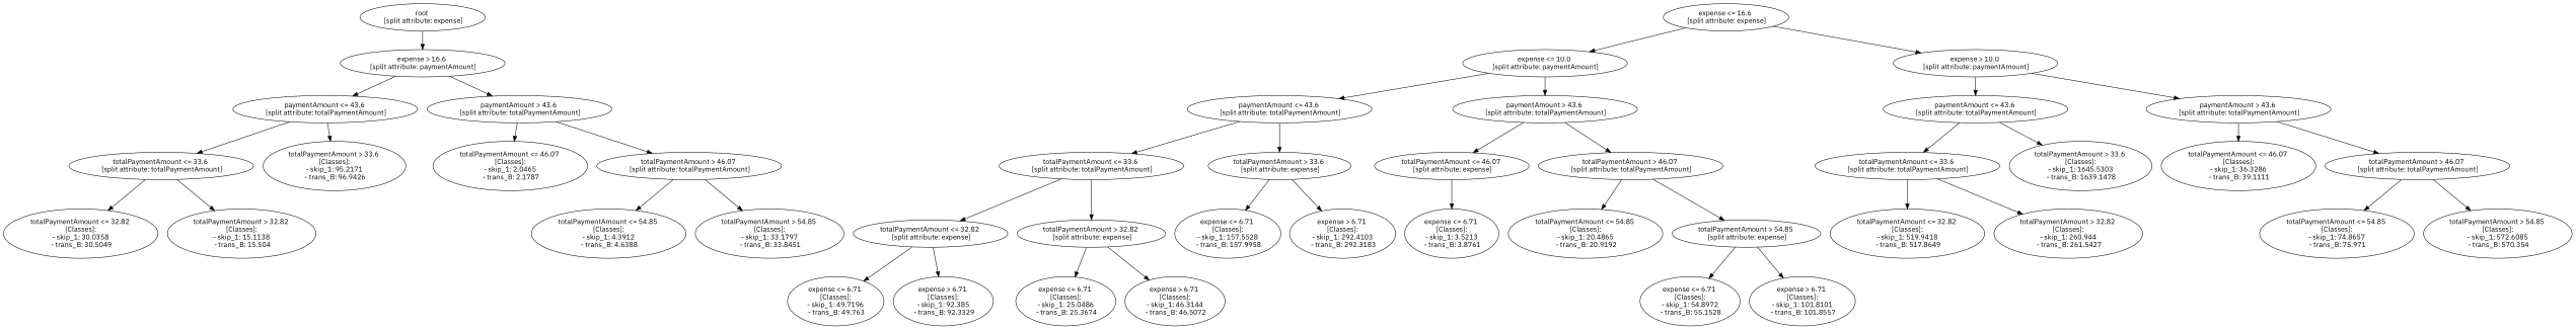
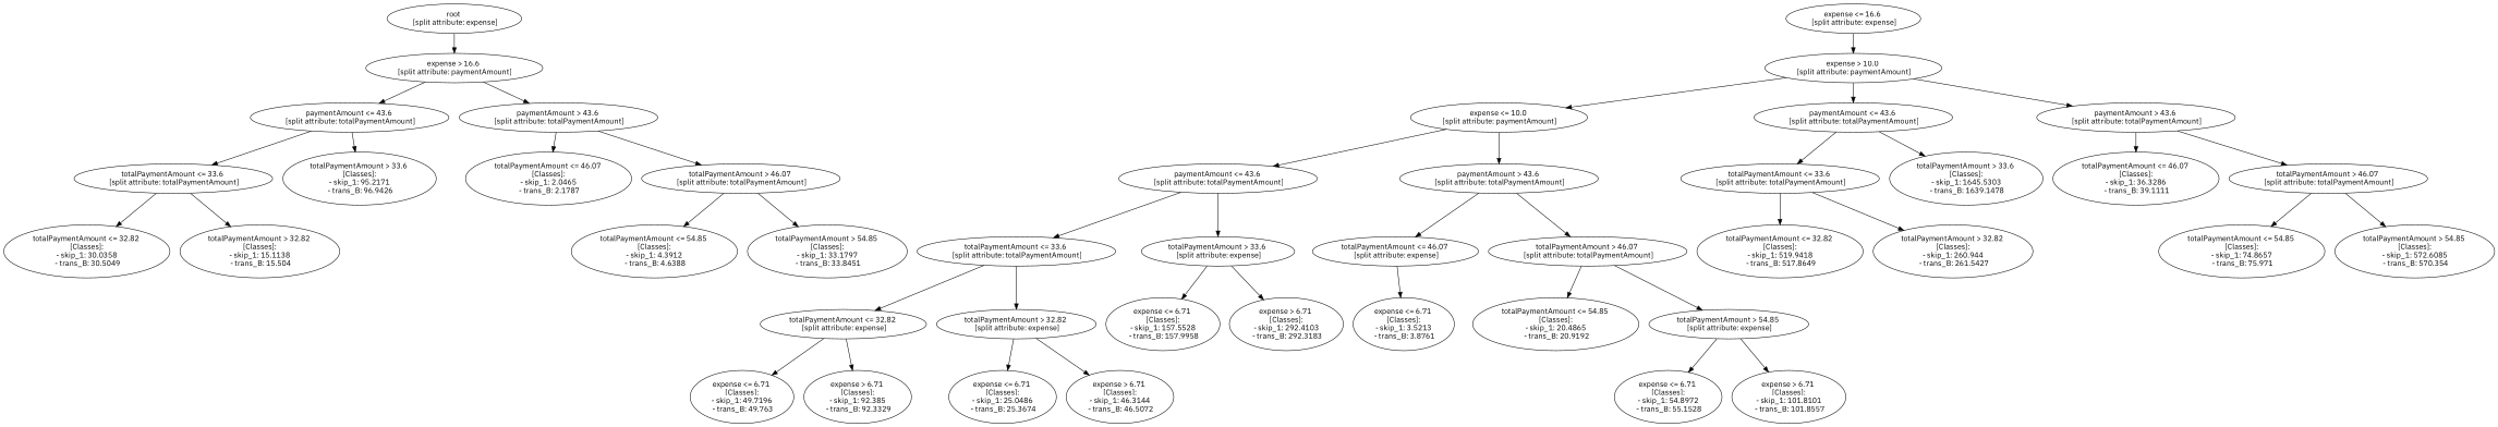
  digraph {
    fontname="IBM Plex Sans"
    node [fontname="IBM Plex Sans"]
    edge [fontname="IBM Plex Sans"]
    n1 [label="root \n [split attribute: expense]"]
    n2 [label="expense > 16.6 \n [split attribute: paymentAmount]"]
    n3 [label="expense <= 16.6 \n [split attribute: expense]"]
    n4 [label="expense <= 10.0 \n [split attribute: paymentAmount]"]
    n5 [label="expense > 10.0 \n [split attribute: paymentAmount]"]
    n6 [label="paymentAmount <= 43.6 \n [split attribute: totalPaymentAmount]"]
    n7 [label="paymentAmount > 43.6 \n [split attribute: totalPaymentAmount]"]
    n8 [label="paymentAmount <= 43.6 \n [split attribute: totalPaymentAmount]"]
    n9 [label="paymentAmount > 43.6 \n [split attribute: totalPaymentAmount]"]
    n10 [label="paymentAmount <= 43.6 \n [split attribute: totalPaymentAmount]"]
    n11 [label="paymentAmount > 43.6 \n [split attribute: totalPaymentAmount]"]
    n12 [label="totalPaymentAmount <= 33.6 \n [split attribute: totalPaymentAmount]"]
    n13 [label="totalPaymentAmount > 33.6 \n [split attribute: expense]"]
    n14 [label="totalPaymentAmount <= 46.07 \n [split attribute: expense]"]
    n15 [label="totalPaymentAmount > 46.07 \n [split attribute: totalPaymentAmount]"]
    n16 [label="totalPaymentAmount <= 32.82 \n [split attribute: expense]"]
    n17 [label="totalPaymentAmount > 32.82 \n [split attribute: expense]"]
    n18 [label="expense <= 6.71 \n [Classes]: \n - skip_1: 157.5528 \n - trans_B: 157.9958"]
    n19 [label="expense > 6.71 \n [Classes]: \n - skip_1: 292.4103 \n - trans_B: 292.3183"]
    n20 [label="expense <= 6.71 \n [Classes]: \n - skip_1: 49.7196 \n - trans_B: 49.763"]
    n21 [label="expense > 6.71 \n [Classes]: \n - skip_1: 92.385 \n - trans_B: 92.3329"]
    n22 [label="expense <= 6.71 \n [Classes]: \n - skip_1: 25.0486 \n - trans_B: 25.3674"]
    n23 [label="expense > 6.71 \n [Classes]: \n - skip_1: 46.3144 \n - trans_B: 46.5072"]
    n24 [label="expense <= 6.71 \n [Classes]: \n - skip_1: 3.5213 \n - trans_B: 3.8761"]
    n25 [label="totalPaymentAmount <= 54.85 \n [Classes]: \n - skip_1: 20.4865 \n - trans_B: 20.9192"]
    n26 [label="totalPaymentAmount > 54.85 \n [split attribute: expense]"]
    n27 [label="expense <= 6.71 \n [Classes]: \n - skip_1: 54.8972 \n - trans_B: 55.1528"]
    n28 [label="expense > 6.71 \n [Classes]: \n - skip_1: 101.8101 \n - trans_B: 101.8557"]
    n29 [label="totalPaymentAmount <= 33.6 \n [split attribute: totalPaymentAmount]"]
    n30 [label="totalPaymentAmount > 33.6 \n [Classes]: \n - skip_1: 1645.5303 \n - trans_B: 1639.1478"]
    n31 [label="totalPaymentAmount <= 46.07 \n [Classes]: \n - skip_1: 36.3286 \n - trans_B: 39.1111"]
    n32 [label="totalPaymentAmount > 46.07 \n [split attribute: totalPaymentAmount]"]
    n33 [label="totalPaymentAmount <= 32.82 \n [Classes]: \n - skip_1: 519.9418 \n - trans_B: 517.8649"]
    n34 [label="totalPaymentAmount > 32.82 \n [Classes]: \n - skip_1: 260.944 \n - trans_B: 261.5427"]
    n35 [label="totalPaymentAmount <= 54.85 \n [Classes]: \n - skip_1: 74.8657 \n - trans_B: 75.971"]
    n36 [label="totalPaymentAmount > 54.85 \n [Classes]: \n - skip_1: 572.6085 \n - trans_B: 570.354"]
    n37 [label="totalPaymentAmount <= 33.6 \n [split attribute: totalPaymentAmount]"]
    n38 [label="totalPaymentAmount > 33.6 \n [Classes]: \n - skip_1: 95.2171 \n - trans_B: 96.9426"]
    n39 [label="totalPaymentAmount <= 46.07 \n [Classes]: \n - skip_1: 2.0465 \n - trans_B: 2.1787"]
    n40 [label="totalPaymentAmount > 46.07 \n [split attribute: totalPaymentAmount]"]
    n41 [label="totalPaymentAmount <= 32.82 \n [Classes]: \n - skip_1: 30.0358 \n - trans_B: 30.5049"]
    n42 [label="totalPaymentAmount > 32.82 \n [Classes]: \n - skip_1: 15.1138 \n - trans_B: 15.504"]
    n43 [label="totalPaymentAmount <= 54.85 \n [Classes]: \n - skip_1: 4.3912 \n - trans_B: 4.6388"]
    n44 [label="totalPaymentAmount > 54.85 \n [Classes]: \n - skip_1: 33.1797 \n - trans_B: 33.8451"]
    n1 -> n2
    n2 -> n6
    n2 -> n7
-   n3 -> n4
+   n5 -> n4
    n3 -> n5
    n4 -> n8
    n4 -> n9
    n5 -> n10
    n5 -> n11
    n6 -> n37
    n6 -> n38
    n7 -> n39
    n7 -> n40
    n8 -> n12
    n8 -> n13
    n9 -> n14
    n9 -> n15
    n10 -> n29
    n10 -> n30
    n11 -> n31
    n11 -> n32
    n12 -> n16
    n12 -> n17
    n13 -> n18
    n13 -> n19
    n14 -> n24
    n15 -> n25
    n15 -> n26
    n16 -> n20
    n16 -> n21
    n17 -> n22
    n17 -> n23
    n26 -> n27
    n26 -> n28
    n29 -> n33
    n29 -> n34
    n32 -> n35
    n32 -> n36
    n37 -> n41
    n37 -> n42
    n40 -> n43
    n40 -> n44
  }
